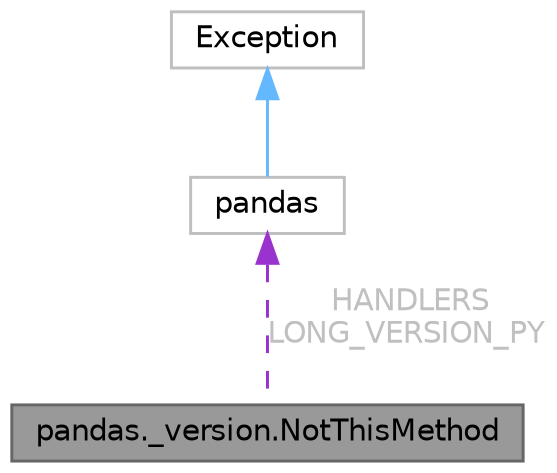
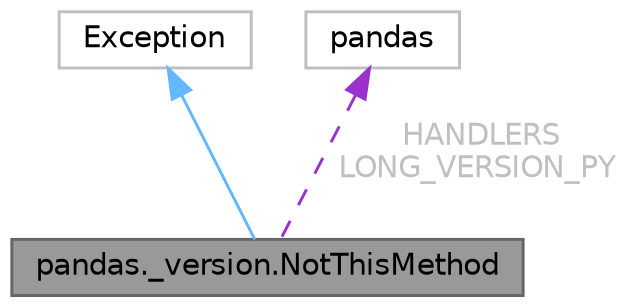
  digraph {
    node [color=grey75 fillcolor=white fontname=Helvetica fontsize=10 shape=box style=filled]
    edge [dir=back fontname=Helvetica fontsize=10 labelfontname=Helvetica labelfontsize=10]
    n1 [color=gray40 fillcolor=grey60 fontcolor=black height=0.2 label="pandas._version.NotThisMethod" width=0.4]
    n2 [height=0.2 label=Exception width=0.4]
    n3 [height=0.2 label=pandas width=0.4]
-   n2 -> n3 [color=steelblue1 style=solid]
+   n2 -> n1 [color=steelblue1 style=solid]
    n3 -> n1 [color=darkorchid3 fontcolor=grey label=" HANDLERS\nLONG_VERSION_PY" style=dashed]
  }
